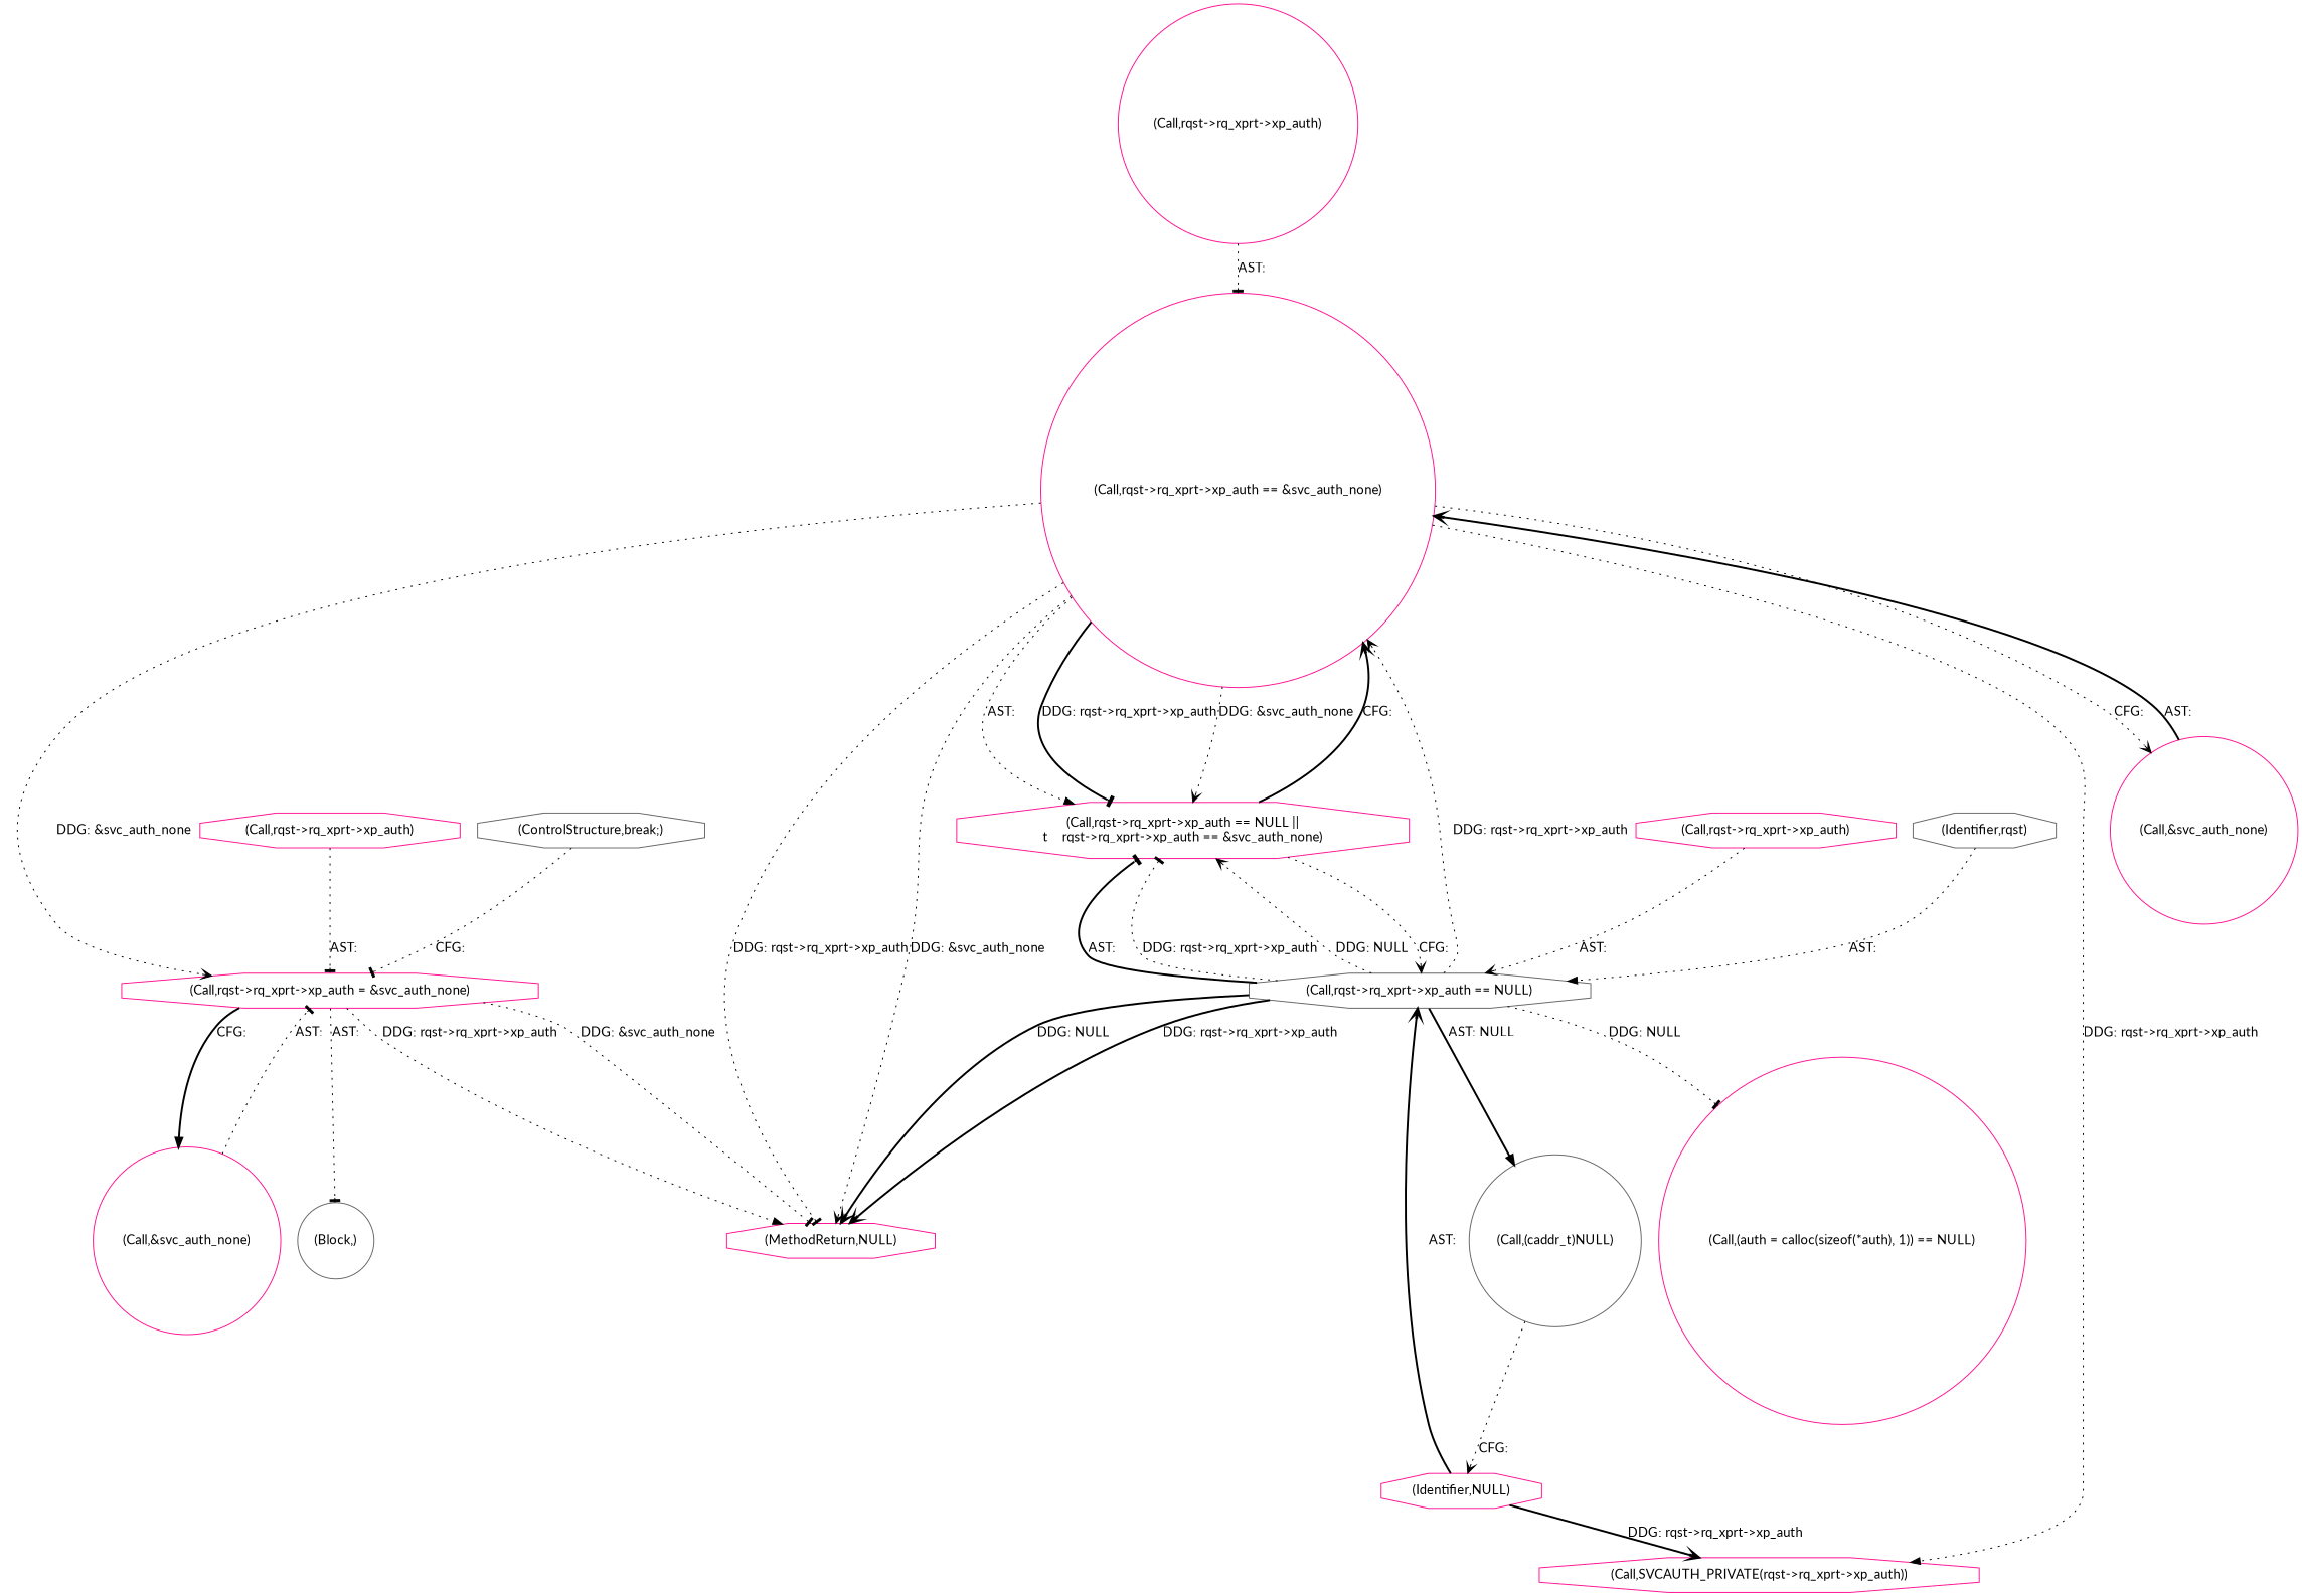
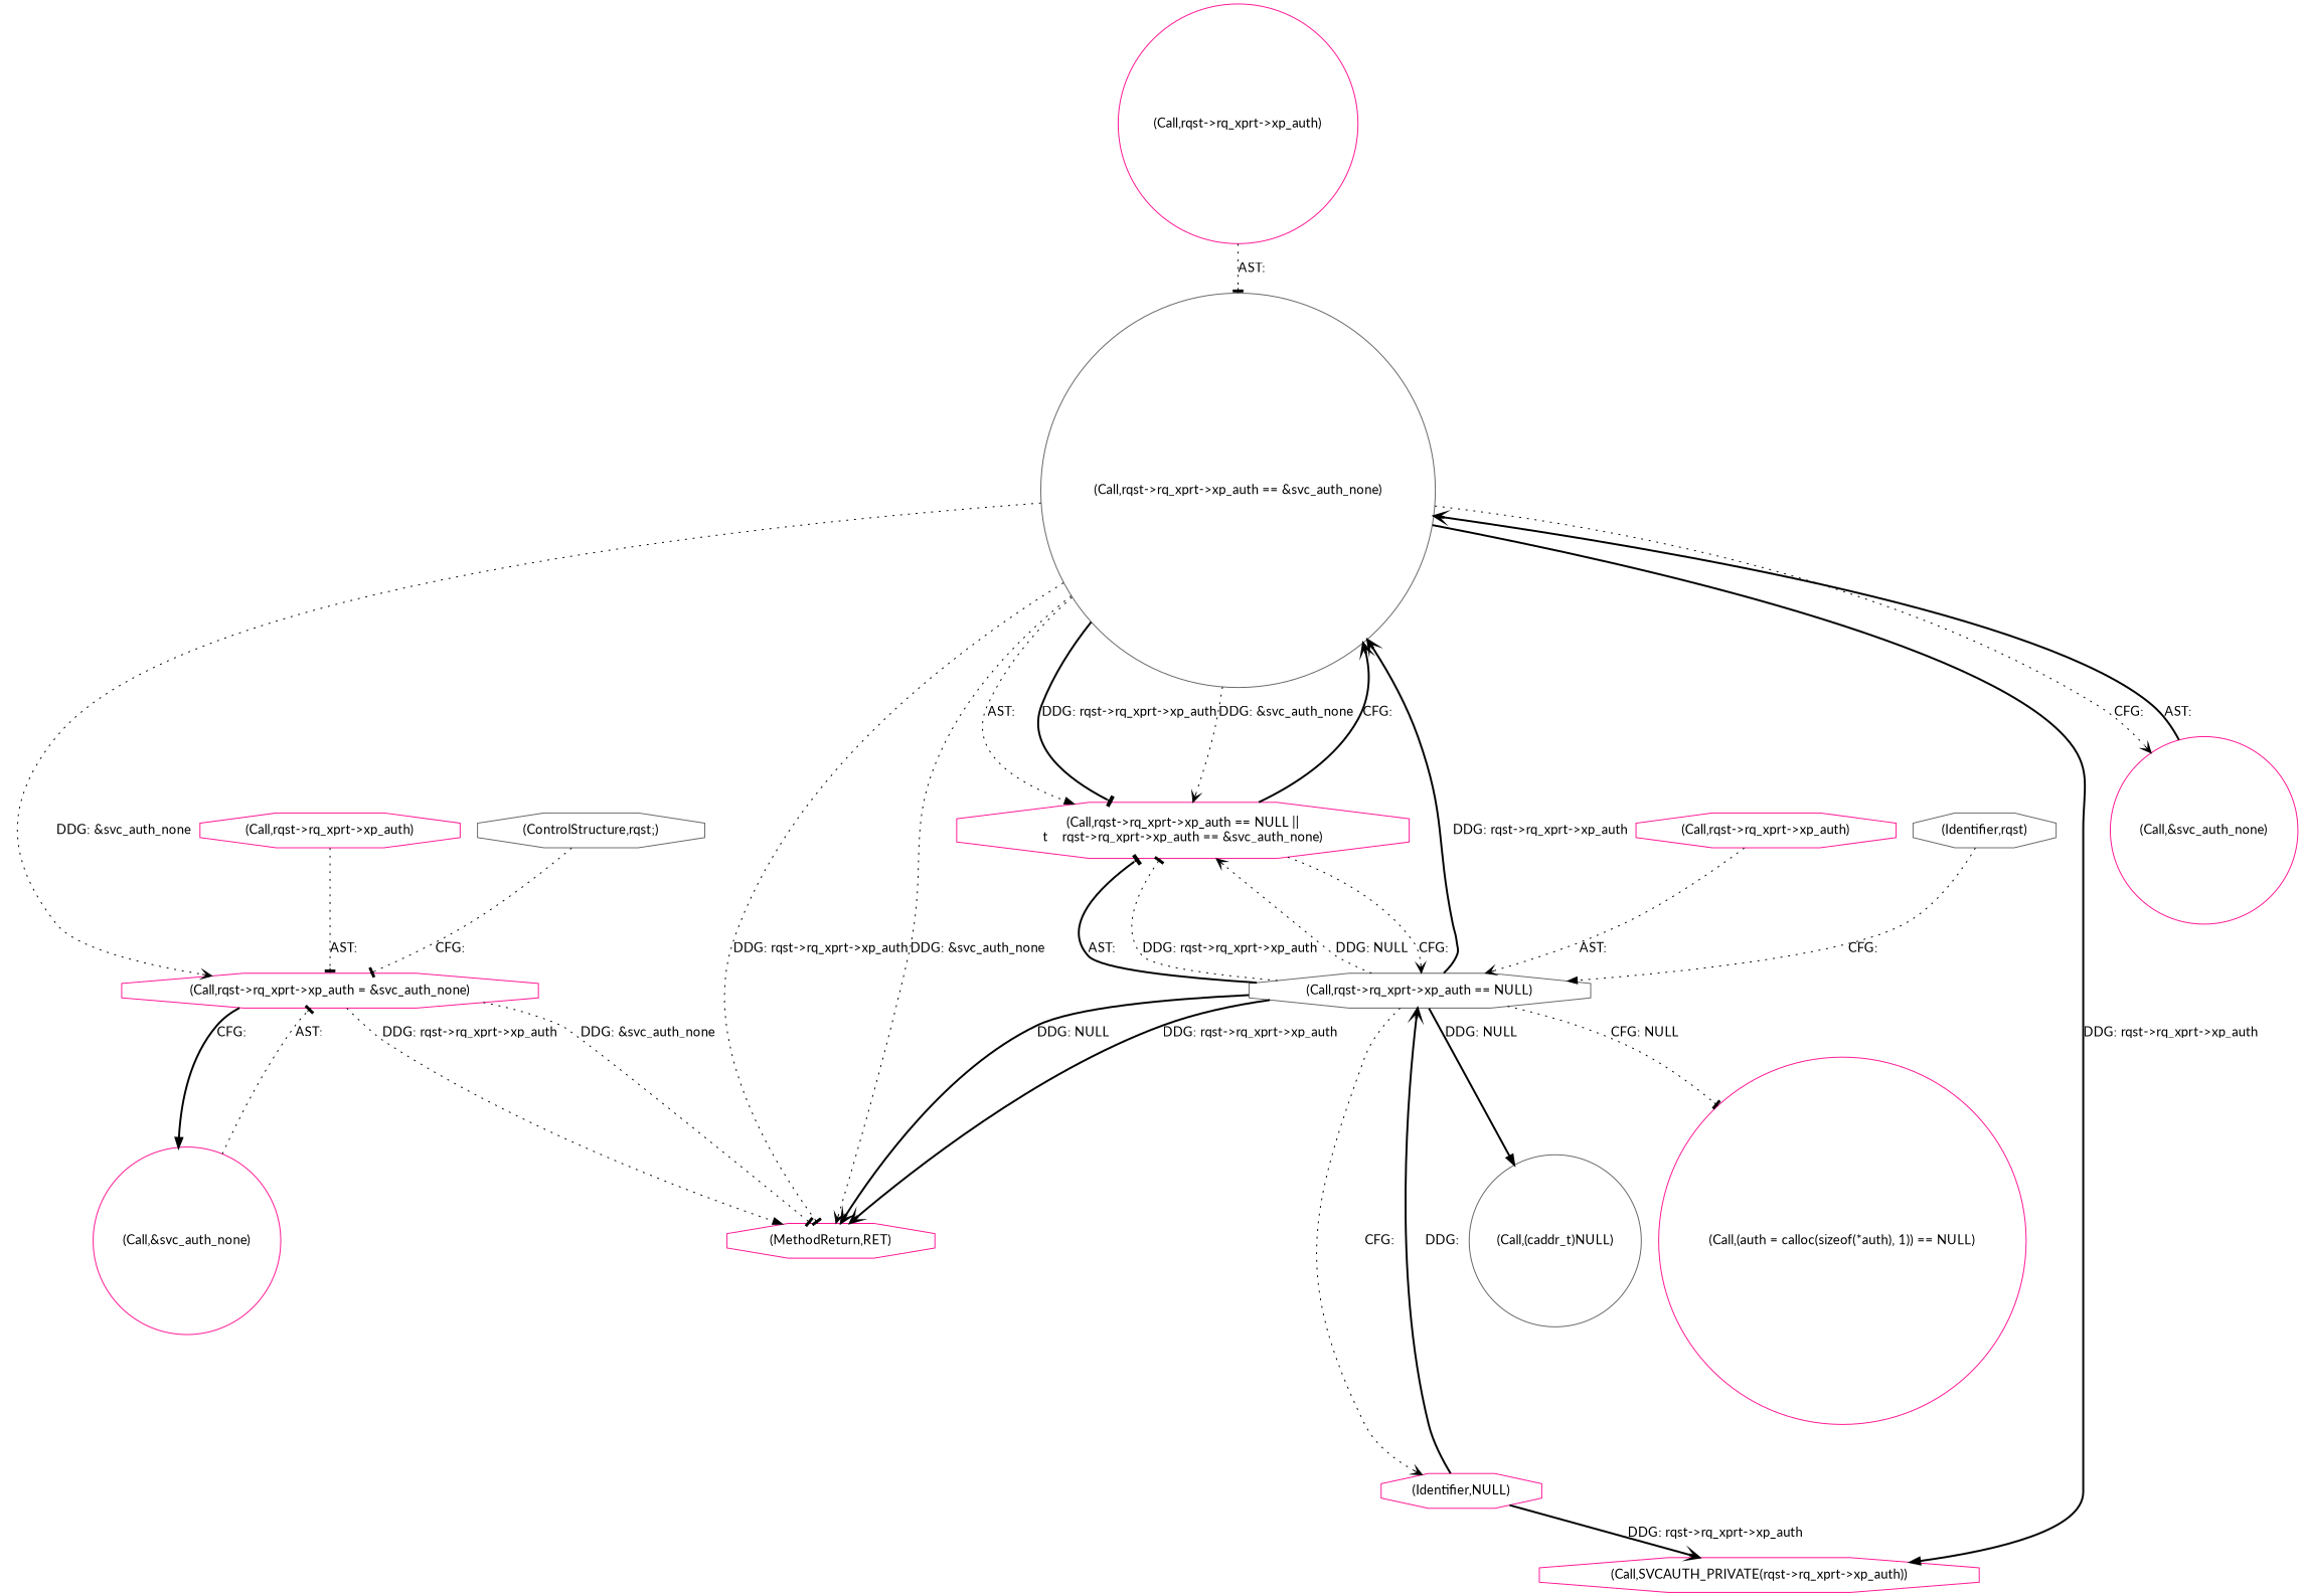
  digraph {
    fontname=Lato
    node [color=deeppink fontname=Lato shape=octagon]
    edge [arrowhead=vee fontname=Lato style=dotted]
    n1 [label="(Call,rqst->rq_xprt->xp_auth = &svc_auth_none)"]
-   n2 [label="(MethodReturn,NULL)"]
+   n2 [label="(MethodReturn,RET)"]
    n3 [label="(Call,&svc_auth_none)" shape=circle]
-   n4 [color=gray40 label="(Block,)" shape=circle]
-   n5 [label="(Call,rqst->rq_xprt->xp_auth == &svc_auth_none)" shape=circle]
+   n5 [color=gray40 label="(Call,rqst->rq_xprt->xp_auth == &svc_auth_none)" shape=circle]
    n6 [label="(Call,rqst->rq_xprt->xp_auth == NULL ||\n\t    rqst->rq_xprt->xp_auth == &svc_auth_none)"]
    n7 [label="(Call,SVCAUTH_PRIVATE(rqst->rq_xprt->xp_auth))"]
    n8 [label="(Call,&svc_auth_none)" shape=circle]
    n9 [color=gray40 label="(Call,rqst->rq_xprt->xp_auth == NULL)"]
    n10 [label="(Identifier,NULL)"]
    n11 [label="(Call,(auth = calloc(sizeof(*auth), 1)) == NULL)" shape=circle]
    n12 [color=gray40 label="(Call,(caddr_t)NULL)" shape=circle]
    n13 [label="(Call,rqst->rq_xprt->xp_auth)"]
    n14 [label="(Call,rqst->rq_xprt->xp_auth)"]
    n15 [label="(Call,rqst->rq_xprt->xp_auth)" shape=circle]
-   n16 [color=gray40 label="(ControlStructure,break;)"]
+   n16 [color=gray40 label="(ControlStructure,rqst;)"]
    n17 [color=gray40 label="(Identifier,rqst)"]
    n1 -> n2 [arrowhead=tee label="DDG: &svc_auth_none"]
    n1 -> n2 [arrowhead=normal label="DDG: rqst->rq_xprt->xp_auth"]
    n1 -> n3 [arrowhead=normal label="CFG: " style=bold]
-   n1 -> n4 [arrowhead=tee label="AST: "]
    n3 -> n1 [arrowhead=tee label="AST: "]
    n5 -> n1 [label="DDG: &svc_auth_none"]
    n5 -> n2 [arrowhead=tee label="DDG: rqst->rq_xprt->xp_auth"]
    n5 -> n2 [label="DDG: &svc_auth_none"]
    n5 -> n6 [arrowhead=normal label="AST: "]
    n5 -> n6 [arrowhead=tee label="DDG: rqst->rq_xprt->xp_auth" style=bold]
    n5 -> n6 [label="DDG: &svc_auth_none"]
-   n5 -> n7 [arrowhead=normal label="DDG: rqst->rq_xprt->xp_auth"]
+   n5 -> n7 [arrowhead=normal label="DDG: rqst->rq_xprt->xp_auth" style=bold]
    n5 -> n8 [label="CFG: "]
    n6 -> n5 [label="CFG: " style=bold]
    n6 -> n9 [label="CFG: "]
    n8 -> n5 [label="AST: " style=bold]
    n9 -> n2 [label="DDG: NULL" style=bold]
    n9 -> n2 [label="DDG: rqst->rq_xprt->xp_auth" style=bold]
-   n9 -> n5 [label="DDG: rqst->rq_xprt->xp_auth"]
+   n9 -> n5 [label="DDG: rqst->rq_xprt->xp_auth" style=bold]
    n9 -> n6 [arrowhead=tee label="AST: " style=bold]
    n9 -> n6 [arrowhead=tee label="DDG: rqst->rq_xprt->xp_auth"]
    n9 -> n6 [label="DDG: NULL"]
-   n12 -> n10 [label="CFG: "]
-   n9 -> n11 [arrowhead=tee label="DDG: NULL"]
-   n9 -> n12 [arrowhead=normal label="AST: NULL" style=bold]
+   n9 -> n10 [label="CFG: "]
+   n9 -> n11 [arrowhead=tee label="CFG: NULL"]
+   n9 -> n12 [arrowhead=normal label="DDG: NULL" style=bold]
    n10 -> n7 [label="DDG: rqst->rq_xprt->xp_auth" style=bold]
-   n10 -> n9 [label="AST: " style=bold]
+   n10 -> n9 [label="DDG: " style=bold]
    n13 -> n1 [arrowhead=tee label="AST: "]
    n14 -> n9 [label="AST: "]
    n15 -> n5 [arrowhead=tee label="AST: "]
    n16 -> n1 [arrowhead=tee label="CFG: "]
-   n17 -> n9 [arrowhead=normal label="AST: "]
+   n17 -> n9 [arrowhead=normal label="CFG: "]
  }
